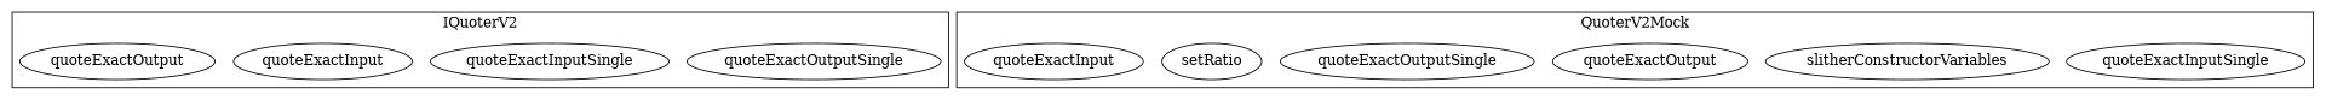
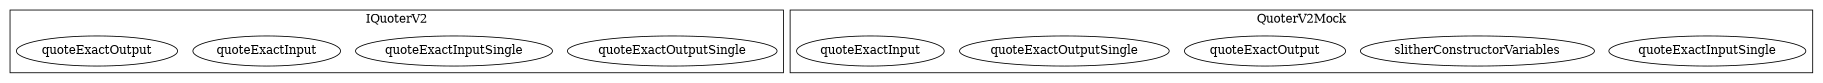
  strict digraph {
    n1 [label=quoteExactOutputSingle]
    n2 [label=quoteExactInputSingle]
    n3 [label=quoteExactInput]
    n4 [label=quoteExactOutput]
    n5 [label=quoteExactInputSingle]
    n6 [label=slitherConstructorVariables]
    n7 [label=quoteExactOutput]
    n8 [label=quoteExactOutputSingle]
-   n9 [label=setRatio]
    n10 [label=quoteExactInput]
    subgraph cluster_1 {
      label=IQuoterV2
      n1
      n2
      n3
      n4
    }
    subgraph cluster_2 {
      label=QuoterV2Mock
      n5
      n6
      n7
      n8
-     n9
      n10
    }
    subgraph cluster_3 {
      label="[Solidity]"
    }
  }
